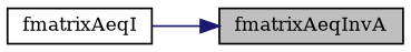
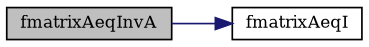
  digraph {
    rankdir=LR
    fontname="DejaVu Serif"
    node [color=black fontname="DejaVu Serif" fontsize=10 shape=record style=filled]
    n1 [fillcolor=grey75 fontcolor=black height=0.2 label=fmatrixAeqInvA width=0.4]
    n2 [fillcolor=white height=0.2 label=fmatrixAeqI width=0.4]
-   n2 -> n1 [color=midnightblue fontname="DejaVu Serif" fontsize=10 labelfontname=Helvetica labelfontsize=10 style=solid]
+   n1 -> n2 [color=midnightblue fontname="DejaVu Serif" fontsize=10 labelfontname=Helvetica labelfontsize=10 style=solid]
  }
